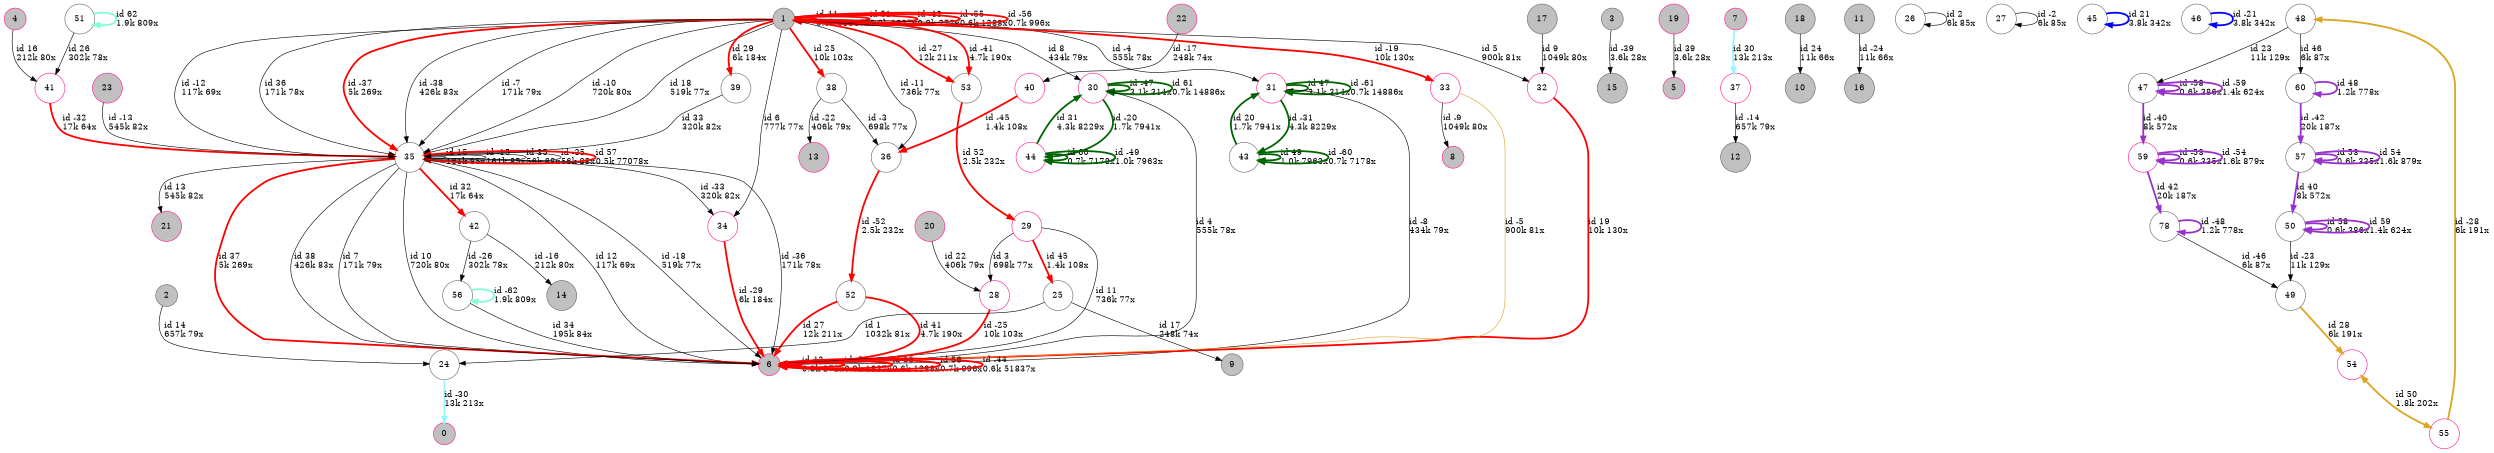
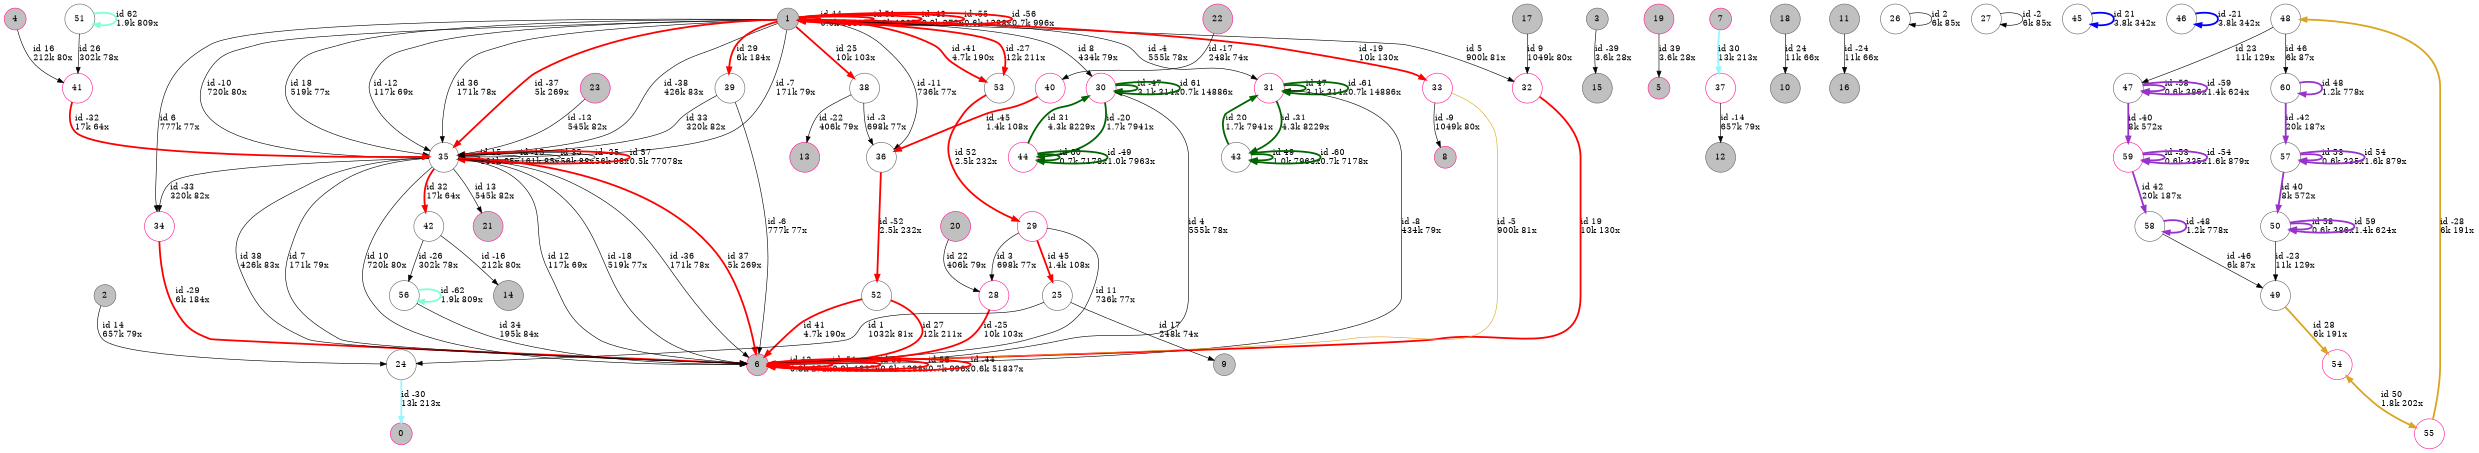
  digraph {
    nodesep=0.5
    node [color=gray40 shape=circle]
    edge [color=black penwidth=3]
    0 [color=deeppink fillcolor=grey height=0.3 style=filled]
    1 [fillcolor=grey height=0.3 style=filled]
    30 [color=deeppink height=0.3]
    31 [color=deeppink height=0.3]
    32 [color=deeppink height=0.3]
    33 [color=deeppink height=0.3]
    34 [color=deeppink height=0.3]
    35 [height=0.3]
    36 [height=0.3]
    38 [height=0.3]
    39 [height=0.3]
    53 [height=0.3]
    6 [color=deeppink fillcolor=grey height=0.3 style=filled]
    44 [color=deeppink height=0.3]
    43 [height=0.3]
    8 [color=deeppink fillcolor=grey height=0.3 style=filled]
    21 [color=deeppink fillcolor=grey height=0.3 style=filled]
    42 [height=0.3]
    52 [height=0.3]
    13 [color=deeppink fillcolor=grey height=0.3 style=filled]
    51 [height=0.3]
    41 [color=deeppink height=0.3]
    29 [color=deeppink height=0.3]
    2 [fillcolor=grey height=0.3 style=filled]
    24 [height=0.3]
    3 [fillcolor=grey height=0.3 style=filled]
    15 [fillcolor=grey height=0.3 style=filled]
    4 [color=deeppink fillcolor=grey height=0.3 style=filled]
    5 [color=deeppink fillcolor=grey height=0.3 style=filled]
    7 [color=deeppink fillcolor=grey height=0.3 style=filled]
    37 [color=deeppink height=0.3]
    12 [fillcolor=grey height=0.3 style=filled]
    9 [fillcolor=grey height=0.3 style=filled]
    10 [fillcolor=grey height=0.3 style=filled]
    11 [fillcolor=grey height=0.3 style=filled]
    16 [fillcolor=grey height=0.3 style=filled]
    14 [fillcolor=grey height=0.3 style=filled]
    17 [fillcolor=grey height=0.3 style=filled]
    18 [fillcolor=grey height=0.3 style=filled]
    19 [color=deeppink fillcolor=grey height=0.3 style=filled]
    20 [color=deeppink fillcolor=grey height=0.3 style=filled]
    28 [color=deeppink height=0.3]
    22 [color=deeppink fillcolor=grey height=0.3 style=filled]
    40 [color=deeppink height=0.3]
    23 [color=deeppink fillcolor=grey height=0.3 style=filled]
    25 [height=0.3]
    26 [height=0.3]
    27 [height=0.3]
    56 [height=0.3]
    45 [height=0.3]
    46 [height=0.3]
    48 [height=0.3]
    47 [height=0.3]
    60 [height=0.3]
    59 [color=deeppink height=0.3]
    57 [height=0.3]
-   58 [height=0.3 label=78]
+   58 [height=0.3]
    50 [height=0.3]
    49 [height=0.3]
    54 [color=deeppink height=0.3]
    55 [color=deeppink height=0.3]
    1 -> 1 [color=red label="id 44\l0.6k 51837x"]
    1 -> 1 [color=red label="id 51\l0.9k 1837x"]
    1 -> 1 [color=red label="id -43\l0.8k 272x"]
    1 -> 1 [color=red label="id -55\l0.6k 1288x"]
    1 -> 1 [color=red label="id -56\l0.7k 996x"]
    1 -> 30 [label="id 8\l434k 79x" penwidth=""]
    1 -> 31 [label="id -4\l555k 78x" penwidth=""]
    1 -> 32 [label="id 5\l900k 81x" penwidth=""]
    1 -> 33 [color=red label="id -19\l10k 130x"]
    1 -> 34 [label="id 6\l777k 77x" penwidth=""]
    1 -> 35 [label="id -7\l171k 79x" penwidth=""]
    1 -> 35 [label="id -10\l720k 80x" penwidth=""]
    1 -> 35 [label="id 18\l519k 77x" penwidth=""]
    1 -> 35 [label="id -12\l117k 69x" penwidth=""]
    1 -> 35 [label="id 36\l171k 78x" penwidth=""]
    1 -> 35 [color=red label="id -37\l5k 269x"]
    1 -> 35 [label="id -38\l426k 83x" penwidth=""]
    1 -> 36 [label="id -11\l736k 77x" penwidth=""]
    1 -> 38 [color=red label="id 25\l10k 103x"]
    1 -> 39 [color=red label="id 29\l6k 184x"]
    1 -> 53 [color=red label="id -27\l12k 211x"]
    1 -> 53 [color=red label="id -41\l4.7k 190x"]
    30 -> 30 [color=darkgreen label="id -47\l3.1k 314x"]
    30 -> 30 [color=darkgreen label="id 61\l0.7k 14886x"]
    30 -> 6 [label="id 4\l555k 78x" penwidth=""]
    30 -> 44 [color=darkgreen label="id -20\l1.7k 7941x"]
    31 -> 31 [color=darkgreen label="id 47\l3.1k 314x"]
    31 -> 31 [color=darkgreen label="id -61\l0.7k 14886x"]
    31 -> 6 [label="id -8\l434k 79x" penwidth=""]
    31 -> 43 [color=darkgreen label="id -31\l4.3k 8229x"]
    32 -> 6 [color=red label="id 19\l10k 130x"]
    33 -> 6 [color=goldenrod label="id -5\l900k 81x" penwidth=""]
    33 -> 8 [label="id -9\l1049k 80x" penwidth=""]
    34 -> 6 [color=red label="id -29\l6k 184x"]
    35 -> 34 [label="id -33\l320k 82x" penwidth=""]
    35 -> 35 [label="id 15\l161k 85x" penwidth=""]
    35 -> 35 [label="id -15\l161k 85x" penwidth=""]
    35 -> 35 [label="id 35\l56k 88x" penwidth=""]
    35 -> 35 [label="id -35\l56k 88x" penwidth=""]
    35 -> 35 [color=red dir=both label="id 57\l0.5k 77078x"]
    35 -> 6 [label="id 7\l171k 79x" penwidth=""]
    35 -> 6 [label="id 10\l720k 80x" penwidth=""]
    35 -> 6 [label="id 12\l117k 69x" penwidth=""]
    35 -> 6 [label="id -18\l519k 77x" penwidth=""]
    35 -> 6 [label="id -36\l171k 78x" penwidth=""]
    35 -> 6 [color=red label="id 37\l5k 269x"]
    35 -> 6 [label="id 38\l426k 83x" penwidth=""]
    35 -> 21 [label="id 13\l545k 82x" penwidth=""]
    35 -> 42 [color=red label="id 32\l17k 64x"]
    36 -> 52 [color=red label="id -52\l2.5k 232x"]
    38 -> 36 [label="id -3\l698k 77x" penwidth=""]
    38 -> 13 [label="id -22\l406k 79x" penwidth=""]
    39 -> 35 [label="id 33\l320k 82x" penwidth=""]
+   39 -> 6 [label="id -6\l777k 77x" penwidth=""]
    53 -> 29 [color=red label="id 52\l2.5k 232x"]
    6 -> 6 [color=red label="id 43\l0.8k 272x"]
    6 -> 6 [color=red label="id -51\l0.9k 1837x"]
    6 -> 6 [color=red label="id 55\l0.6k 1288x"]
    6 -> 6 [color=red label="id 56\l0.7k 996x"]
    6 -> 6 [color=red label="id -44\l0.6k 51837x"]
    44 -> 30 [color=darkgreen label="id 31\l4.3k 8229x"]
    44 -> 44 [color=darkgreen label="id 60\l0.7k 7178x"]
    44 -> 44 [color=darkgreen label="id -49\l1.0k 7963x"]
    43 -> 31 [color=darkgreen label="id 20\l1.7k 7941x"]
    43 -> 43 [color=darkgreen label="id 49\l1.0k 7963x"]
    43 -> 43 [color=darkgreen label="id -60\l0.7k 7178x"]
    42 -> 14 [label="id -16\l212k 80x" penwidth=""]
    42 -> 56 [label="id -26\l302k 78x" penwidth=""]
    52 -> 6 [color=red label="id 27\l12k 211x"]
    52 -> 6 [color=red label="id 41\l4.7k 190x"]
    51 -> 51 [color=aquamarine1 label="id 62\l1.9k 809x"]
    51 -> 41 [label="id 26\l302k 78x" penwidth=""]
    41 -> 35 [color=red label="id -32\l17k 64x"]
    29 -> 6 [label="id 11\l736k 77x" penwidth=""]
    29 -> 28 [label="id 3\l698k 77x" penwidth=""]
    29 -> 25 [color=red label="id 45\l1.4k 108x"]
    2 -> 24 [label="id 14\l657k 79x" penwidth=""]
    24 -> 0 [color=cadetblue1 label="id -30\l13k 213x"]
    3 -> 15 [label="id -39\l3.6k 28x" penwidth=""]
    4 -> 41 [label="id 16\l212k 80x" penwidth=""]
    7 -> 37 [color=cadetblue1 label="id 30\l13k 213x"]
    37 -> 12 [label="id -14\l657k 79x" penwidth=""]
    11 -> 16 [label="id -24\l11k 66x" penwidth=""]
    17 -> 32 [label="id 9\l1049k 80x" penwidth=""]
    18 -> 10 [label="id 24\l11k 66x" penwidth=""]
    19 -> 5 [label="id 39\l3.6k 28x" penwidth=""]
    20 -> 28 [label="id 22\l406k 79x" penwidth=""]
    28 -> 6 [color=red label="id -25\l10k 103x"]
    22 -> 40 [label="id -17\l248k 74x" penwidth=""]
    40 -> 36 [color=red label="id -45\l1.4k 108x"]
    23 -> 35 [label="id -13\l545k 82x" penwidth=""]
    25 -> 24 [label="id 1\l1032k 81x" penwidth=""]
    25 -> 9 [label="id 17\l248k 74x" penwidth=""]
    26 -> 26 [label="id 2\l6k 85x" penwidth=""]
    27 -> 27 [label="id -2\l6k 85x" penwidth=""]
    56 -> 6 [label="id 34\l195k 84x" penwidth=""]
    56 -> 56 [color=aquamarine1 label="id -62\l1.9k 809x"]
    45 -> 45 [color=blue label="id 21\l3.8k 342x"]
    46 -> 46 [color=blue label="id -21\l3.8k 342x"]
    48 -> 47 [label="id 23\l11k 129x" penwidth=""]
    48 -> 60 [label="id 46\l6k 87x" penwidth=""]
    47 -> 47 [color=darkorchid label="id -58\l0.6k 386x"]
    47 -> 47 [color=darkorchid label="id -59\l1.4k 624x"]
    47 -> 59 [color=darkorchid label="id -40\l8k 572x"]
    60 -> 60 [color=darkorchid label="id 48\l1.2k 778x"]
    60 -> 57 [color=darkorchid label="id -42\l20k 187x"]
    59 -> 59 [color=darkorchid label="id -53\l0.6k 335x"]
    59 -> 59 [color=darkorchid label="id -54\l1.6k 879x"]
    59 -> 58 [color=darkorchid label="id 42\l20k 187x"]
    57 -> 57 [color=darkorchid label="id 53\l0.6k 335x"]
    57 -> 57 [color=darkorchid label="id 54\l1.6k 879x"]
    57 -> 50 [color=darkorchid label="id 40\l8k 572x"]
    58 -> 58 [color=darkorchid label="id -48\l1.2k 778x"]
    58 -> 49 [label="id -46\l6k 87x" penwidth=""]
    50 -> 50 [color=darkorchid label="id 58\l0.6k 386x"]
    50 -> 50 [color=darkorchid label="id 59\l1.4k 624x"]
    50 -> 49 [label="id -23\l11k 129x" penwidth=""]
    49 -> 54 [color=goldenrod label="id 28\l6k 191x"]
    54 -> 55 [color=goldenrod dir=both label="id 50\l1.8k 202x"]
    55 -> 48 [color=goldenrod label="id -28\l6k 191x"]
  }
